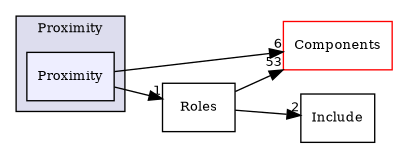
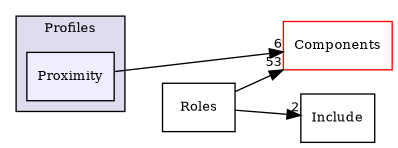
  digraph {
    compound=true
    fontname="DejaVu Serif"
    rankdir=LR
    node [fontname="DejaVu Serif" fontsize=10 shape=box]
    edge [fontname="DejaVu Serif" labeldistance=1.5 labelfontname=Helvetica labelfontsize=10]
    n1 [fillcolor="#eeeeff" label=Proximity pencolor=black style=filled]
    n2 [label=Roles]
    n3 [color=red fillcolor=white label=Components style=filled]
    n4 [label=Include]
    subgraph cluster_1 {
      bgcolor="#ddddee"
      fontsize=10
-     label=Proximity
+     label=Profiles
      pencolor=black
      n1
    }
-   n1 -> n2 [headlabel=1]
    n1 -> n3 [headlabel=6]
    n2 -> n3 [headlabel=53]
    n2 -> n4 [headlabel=2]
  }
